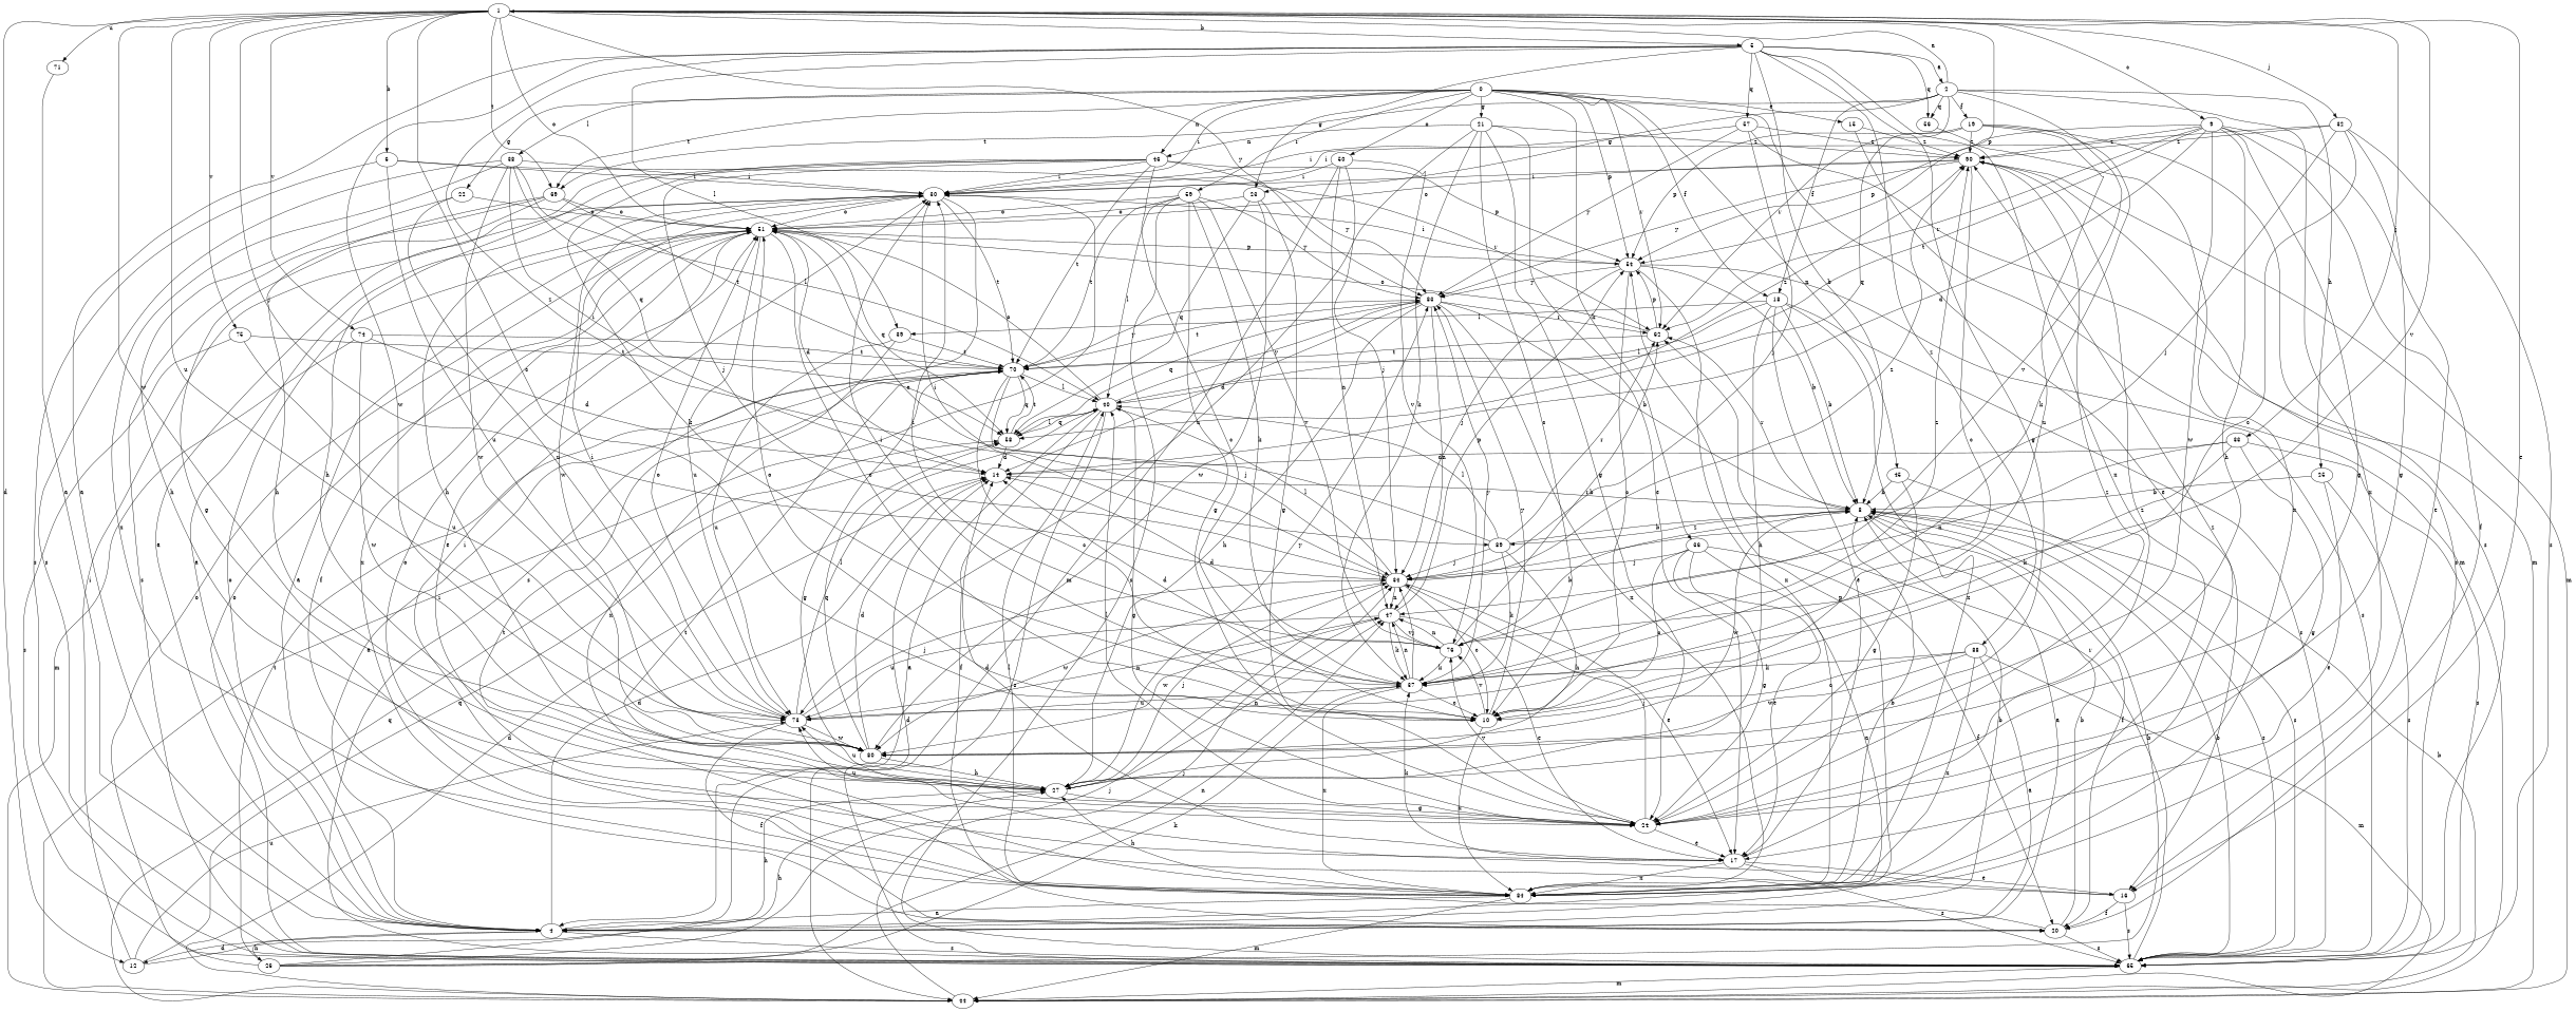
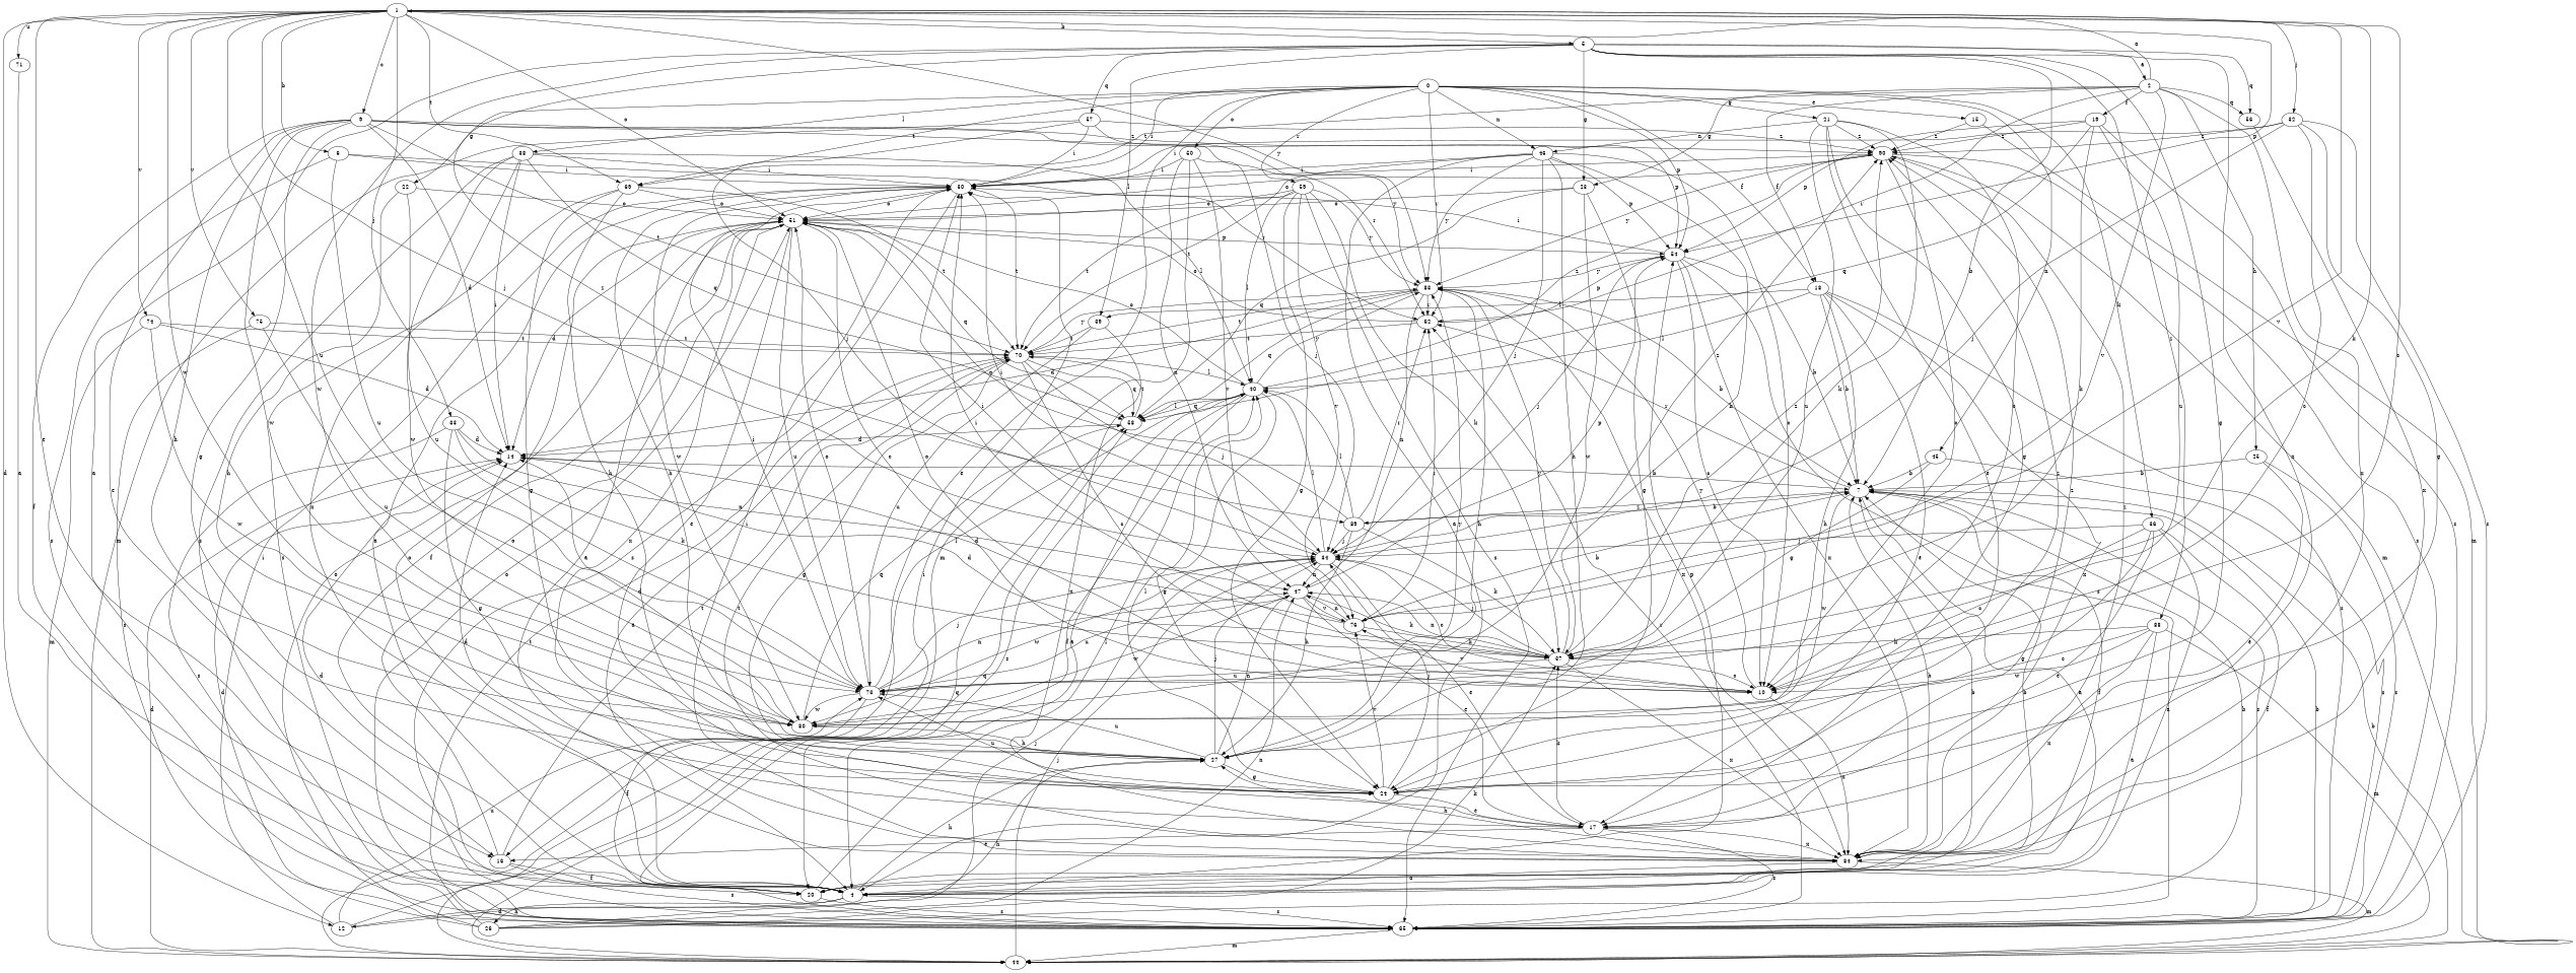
  strict digraph {
    0
    15
    16
    18
    21
    22
    30
    36
    38
    45
    46
    50
    54
    59
    62
    69
    90
    44
    51
    65
    20
    70
    84
-   7 [label=8]
+   7
    27
    39
    17
    40
    10
    37
    73
    24
    80
    4
    34
    14
    58
    n38 [label=83]
    76
    47
    1
    5
    6
    9
    12
    32
    33
    71
    74
    75
    2
    23
    56
    57
    88
    89
    19
    25
    26
    0 -> 15 [label=e]
    0 -> 16 [label=e]
    0 -> 18 [label=f]
    0 -> 21 [label=g]
    0 -> 22 [label=g]
    0 -> 30 [label=i]
    0 -> 36 [label=k]
    0 -> 38 [label=l]
    0 -> 45 [label=n]
    0 -> 46 [label=n]
    0 -> 50 [label=o]
    0 -> 54 [label=p]
    0 -> 59 [label=r]
    0 -> 62 [label=r]
    0 -> 69 [label=t]
    15 -> 90 [label=z]
    15 -> 44 [label=m]
    16 -> 51 [label=o]
    16 -> 65 [label=s]
    16 -> 20 [label=f]
    16 -> 70 [label=t]
    18 -> 65 [label=s]
    18 -> 84 [label=x]
    18 -> 7 [label=b]
    18 -> 27 [label=h]
    18 -> 39 [label=l]
    18 -> 17 [label=e]
    18 -> 40 [label=l]
    21 -> 46 [label=n]
    21 -> 90 [label=z]
    21 -> 17 [label=e]
    21 -> 10 [label=c]
    21 -> 37 [label=k]
    21 -> 73 [label=u]
    21 -> 24 [label=g]
    22 -> 51 [label=o]
    22 -> 27 [label=h]
    22 -> 73 [label=u]
    30 -> 51 [label=o]
    30 -> 65 [label=s]
    30 -> 70 [label=t]
    30 -> 27 [label=h]
    30 -> 80 [label=w]
    30 -> 4 [label=a]
    36 -> 20 [label=f]
    36 -> 17 [label=e]
    36 -> 10 [label=c]
    36 -> 24 [label=g]
    36 -> 4 [label=a]
    36 -> 34 [label=j]
    38 -> 30 [label=i]
    38 -> 65 [label=s]
    38 -> 84 [label=x]
    38 -> 40 [label=l]
    38 -> 80 [label=w]
    38 -> 14 [label=i]
    38 -> 58 [label=q]
    45 -> 65 [label=s]
    45 -> 7 [label=b]
-   45 -> 24 [label=g]
+   45 -> 37 [label=g]
    46 -> 30 [label=i]
    46 -> 54 [label=p]
    46 -> 70 [label=t]
    46 -> 27 [label=h]
    46 -> 10 [label=c]
    46 -> 37 [label=k]
    46 -> 4 [label=a]
    46 -> 34 [label=j]
    46 -> n38 [label=y]
    50 -> 30 [label=i]
    50 -> 44 [label=m]
    50 -> 34 [label=j]
    50 -> 76 [label=v]
    50 -> 47 [label=n]
    54 -> 30 [label=i]
    54 -> 65 [label=s]
    54 -> 84 [label=x]
    54 -> 7 [label=b]
    54 -> 10 [label=c]
    54 -> 34 [label=j]
    54 -> n38 [label=y]
    59 -> 51 [label=o]
    59 -> 65 [label=s]
    59 -> 70 [label=t]
    59 -> 40 [label=l]
    59 -> 37 [label=k]
    59 -> 24 [label=g]
    59 -> n38 [label=y]
    59 -> 76 [label=v]
    62 -> 54 [label=p]
    62 -> 51 [label=o]
    62 -> 70 [label=t]
    69 -> 51 [label=o]
    69 -> 65 [label=s]
    69 -> 70 [label=t]
    69 -> 27 [label=h]
    69 -> 24 [label=g]
    90 -> 30 [label=i]
    90 -> 44 [label=m]
    90 -> 51 [label=o]
    90 -> 65 [label=s]
    90 -> 10 [label=c]
    90 -> n38 [label=y]
    44 -> 30 [label=i]
    44 -> 7 [label=b]
    44 -> 34 [label=j]
    44 -> 14 [label=d]
    44 -> 58 [label=q]
    51 -> 54 [label=p]
    51 -> 20 [label=f]
    51 -> 84 [label=x]
    51 -> 17 [label=e]
    51 -> 10 [label=c]
    51 -> 73 [label=u]
    51 -> 4 [label=a]
    51 -> 14 [label=d]
    51 -> 58 [label=q]
    65 -> 62 [label=r]
    65 -> 44 [label=m]
    65 -> 51 [label=o]
    65 -> 7 [label=b]
    20 -> 65 [label=s]
    20 -> 7 [label=b]
    20 -> 40 [label=l]
    70 -> 40 [label=l]
    70 -> 10 [label=c]
    70 -> 24 [label=g]
    70 -> 4 [label=a]
    70 -> 34 [label=j]
    70 -> 58 [label=q]
    70 -> n38 [label=y]
    84 -> 30 [label=i]
    84 -> 90 [label=z]
    84 -> 44 [label=m]
    84 -> 70 [label=t]
    84 -> 7 [label=b]
    84 -> 27 [label=h]
    84 -> 4 [label=a]
    7 -> 62 [label=r]
    7 -> 65 [label=s]
    7 -> 20 [label=f]
    7 -> 80 [label=w]
    7 -> 4 [label=a]
    7 -> 89 [label=z]
    27 -> 73 [label=u]
    27 -> 24 [label=g]
    27 -> 34 [label=j]
    27 -> n38 [label=y]
    27 -> 47 [label=n]
    39 -> 70 [label=t]
    39 -> 84 [label=x]
    39 -> 73 [label=u]
    17 -> 16 [label=e]
    17 -> 90 [label=z]
    17 -> 65 [label=s]
    17 -> 84 [label=x]
    17 -> 37 [label=k]
    17 -> 14 [label=d]
    40 -> 90 [label=z]
    40 -> 51 [label=o]
    40 -> 65 [label=s]
    40 -> 20 [label=f]
    40 -> 24 [label=g]
    40 -> 4 [label=a]
    40 -> 58 [label=q]
    40 -> n38 [label=y]
    10 -> 51 [label=o]
    10 -> 84 [label=x]
    10 -> n38 [label=y]
    10 -> 76 [label=v]
    37 -> 30 [label=i]
    37 -> 90 [label=z]
    37 -> 84 [label=x]
    37 -> 10 [label=c]
    37 -> 73 [label=u]
    37 -> 34 [label=j]
    37 -> 14 [label=d]
    37 -> n38 [label=y]
    37 -> 47 [label=n]
    73 -> 30 [label=i]
    73 -> 51 [label=o]
    73 -> 20 [label=f]
    73 -> 40 [label=l]
    73 -> 80 [label=w]
    73 -> 34 [label=j]
    73 -> 47 [label=n]
    24 -> 90 [label=z]
    24 -> 17 [label=e]
    24 -> 40 [label=l]
    24 -> 73 [label=u]
    24 -> 34 [label=j]
    24 -> 76 [label=v]
    80 -> 27 [label=h]
    80 -> 14 [label=d]
    80 -> 58 [label=q]
    4 -> 54 [label=p]
    4 -> 51 [label=o]
    4 -> 65 [label=s]
    4 -> 7 [label=b]
    4 -> 27 [label=h]
    4 -> 14 [label=d]
    4 -> 12 [label=d]
    4 -> 26 [label=h]
    34 -> 30 [label=i]
    34 -> 90 [label=z]
    34 -> 17 [label=e]
    34 -> 40 [label=l]
    34 -> 10 [label=c]
    34 -> 80 [label=w]
    34 -> 47 [label=n]
    14 -> 7 [label=b]
    58 -> 70 [label=t]
    58 -> 40 [label=l]
    58 -> 14 [label=d]
    n38 -> 62 [label=r]
    n38 -> 70 [label=t]
    n38 -> 84 [label=x]
    n38 -> 7 [label=b]
    n38 -> 27 [label=h]
    n38 -> 14 [label=d]
    n38 -> 58 [label=q]
    n38 -> 47 [label=n]
    76 -> 30 [label=i]
    76 -> 62 [label=r]
    76 -> 7 [label=b]
    76 -> 37 [label=k]
    76 -> 14 [label=d]
    76 -> 47 [label=n]
    47 -> 54 [label=p]
    47 -> 17 [label=e]
    47 -> 37 [label=k]
    47 -> 73 [label=u]
    47 -> 80 [label=w]
    47 -> 76 [label=v]
    1 -> 16 [label=e]
    1 -> 54 [label=p]
    1 -> 69 [label=t]
    1 -> 51 [label=o]
    1 -> 10 [label=c]
+   1 -> 37 [label=k]
    1 -> 73 [label=u]
    1 -> 80 [label=w]
    1 -> 34 [label=j]
    1 -> n38 [label=y]
    1 -> 76 [label=v]
    1 -> 5 [label=b]
    1 -> 6 [label=b]
    1 -> 9 [label=c]
    1 -> 12 [label=d]
    1 -> 32 [label=j]
    1 -> 33 [label=j]
    1 -> 71 [label=u]
    1 -> 74 [label=v]
    1 -> 75 [label=v]
    5 -> 84 [label=x]
    5 -> 7 [label=b]
    5 -> 39 [label=l]
    5 -> 24 [label=g]
    5 -> 80 [label=w]
    5 -> 4 [label=a]
    5 -> 2 [label=a]
    5 -> 23 [label=g]
    5 -> 56 [label=q]
    5 -> 57 [label=q]
    5 -> 88 [label=z]
    5 -> 89 [label=z]
    6 -> 30 [label=i]
    6 -> 62 [label=r]
    6 -> 65 [label=s]
    6 -> 73 [label=u]
    9 -> 16 [label=e]
    9 -> 54 [label=p]
    9 -> 62 [label=r]
    9 -> 90 [label=z]
    9 -> 20 [label=f]
    9 -> 70 [label=t]
    9 -> 27 [label=h]
    9 -> 24 [label=g]
    9 -> 80 [label=w]
    9 -> 14 [label=d]
    12 -> 30 [label=i]
    12 -> 27 [label=h]
    12 -> 73 [label=u]
    12 -> 58 [label=q]
    32 -> 30 [label=i]
    32 -> 90 [label=z]
    32 -> 65 [label=s]
    32 -> 10 [label=c]
    32 -> 24 [label=g]
    32 -> 34 [label=j]
    33 -> 65 [label=s]
    33 -> 37 [label=k]
    33 -> 24 [label=g]
    33 -> 14 [label=d]
    33 -> 47 [label=n]
    71 -> 4 [label=a]
    74 -> 44 [label=m]
    74 -> 70 [label=t]
    74 -> 80 [label=w]
    74 -> 14 [label=d]
    75 -> 65 [label=s]
    75 -> 70 [label=t]
    75 -> 73 [label=u]
    2 -> 18 [label=f]
    2 -> 62 [label=r]
    2 -> 69 [label=t]
    2 -> 84 [label=x]
    2 -> 76 [label=v]
    2 -> 1 [label=a]
    2 -> 23 [label=g]
    2 -> 56 [label=q]
    2 -> 19 [label=f]
    2 -> 25 [label=h]
    23 -> 51 [label=o]
    23 -> 24 [label=g]
    23 -> 80 [label=w]
    23 -> 58 [label=q]
    56 -> 84 [label=x]
    57 -> 30 [label=i]
    57 -> 90 [label=z]
    57 -> 44 [label=m]
    57 -> 34 [label=j]
    57 -> n38 [label=y]
    88 -> 44 [label=m]
    88 -> 84 [label=x]
    88 -> 10 [label=c]
    88 -> 37 [label=k]
    88 -> 80 [label=w]
    88 -> 4 [label=a]
    89 -> 62 [label=r]
    89 -> 51 [label=o]
    89 -> 7 [label=b]
    89 -> 27 [label=h]
    89 -> 40 [label=l]
    89 -> 37 [label=k]
    89 -> 34 [label=j]
    19 -> 54 [label=p]
    19 -> 90 [label=z]
    19 -> 65 [label=s]
    19 -> 37 [label=k]
    19 -> 73 [label=u]
    19 -> 58 [label=q]
    25 -> 65 [label=s]
    25 -> 7 [label=b]
    25 -> 17 [label=e]
    26 -> 51 [label=o]
    26 -> 70 [label=t]
    26 -> 7 [label=b]
    26 -> 37 [label=k]
    26 -> 34 [label=j]
    26 -> 14 [label=d]
    26 -> 47 [label=n]
  }
